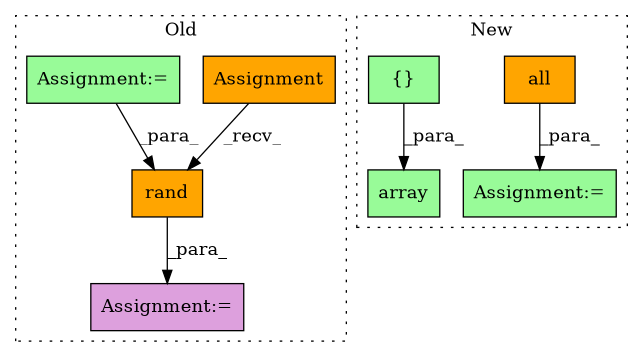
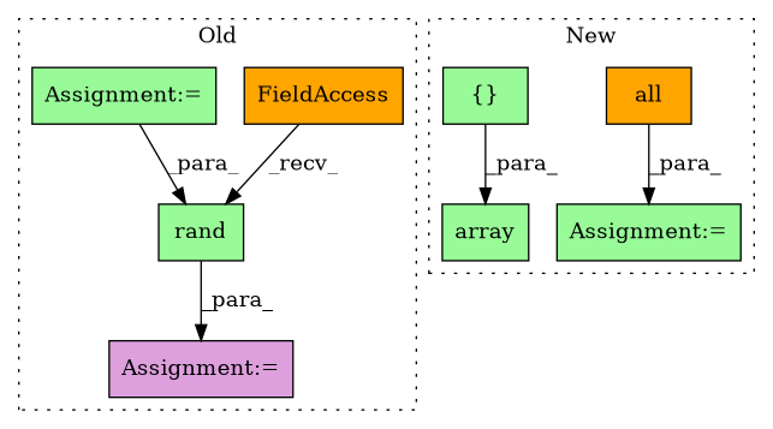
  digraph {
    node [a=32 fillcolor=palegreen l=1 shape=box style=filled]
-   n1 [fillcolor=orange l="5,1" label=rand s="43292,43303"]
-   n2 [a=22 fillcolor=orange l=12 label=Assignment s=43279]
+   n1 [l="5,1" label=rand s="43292,43303"]
+   n2 [a=22 fillcolor=orange l=12 label=FieldAccess s=43279]
    n3 [a=7 label="Assignment:=" s=43257]
    n4 [a=7 fillcolor=plum label="Assignment:=" s=43278]
    n5 [fillcolor=orange l="4,1" label=all s="43798,43835"]
    n6 [a=4 l="1,1" label="{}" s="43344,43352"]
    n7 [l="6,1" label=array s="43818,43834"]
    n8 [a=7 label="Assignment:=" s=43791]
    subgraph cluster_1 {
      label=Old
      style=dotted
      n1
      n2
      n3
      n4
    }
    subgraph cluster_2 {
      label=New
      style=dotted
      n5
      n6
      n7
      n8
    }
    n1 -> n4 [label=_para_]
    n2 -> n1 [label=_recv_]
    n3 -> n1 [label=_para_]
    n5 -> n8 [label=_para_]
    n6 -> n7 [label=_para_]
  }
